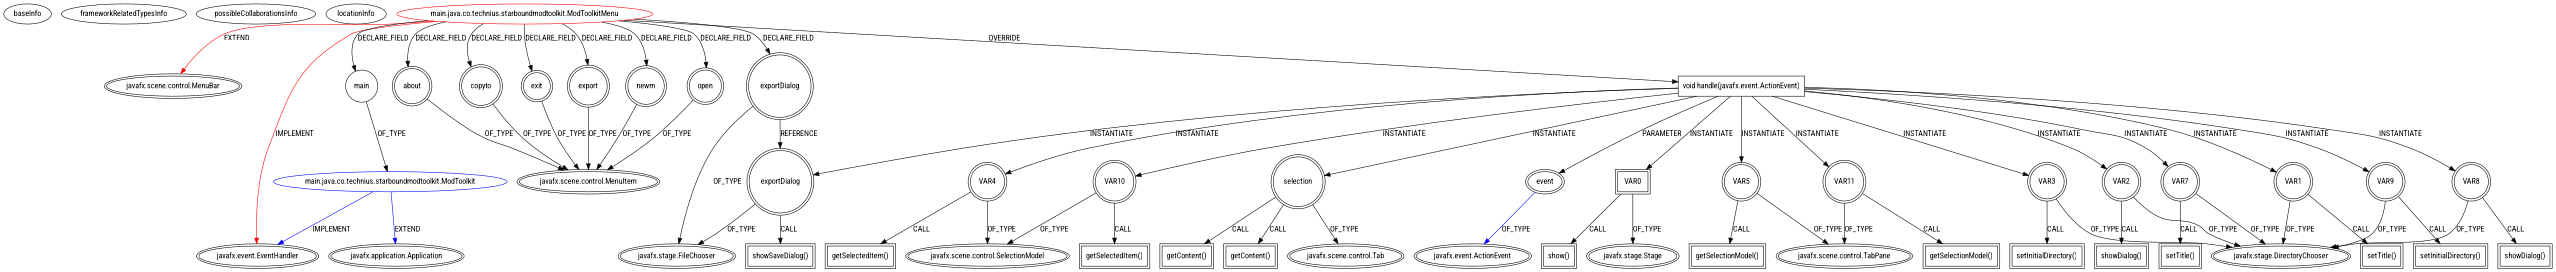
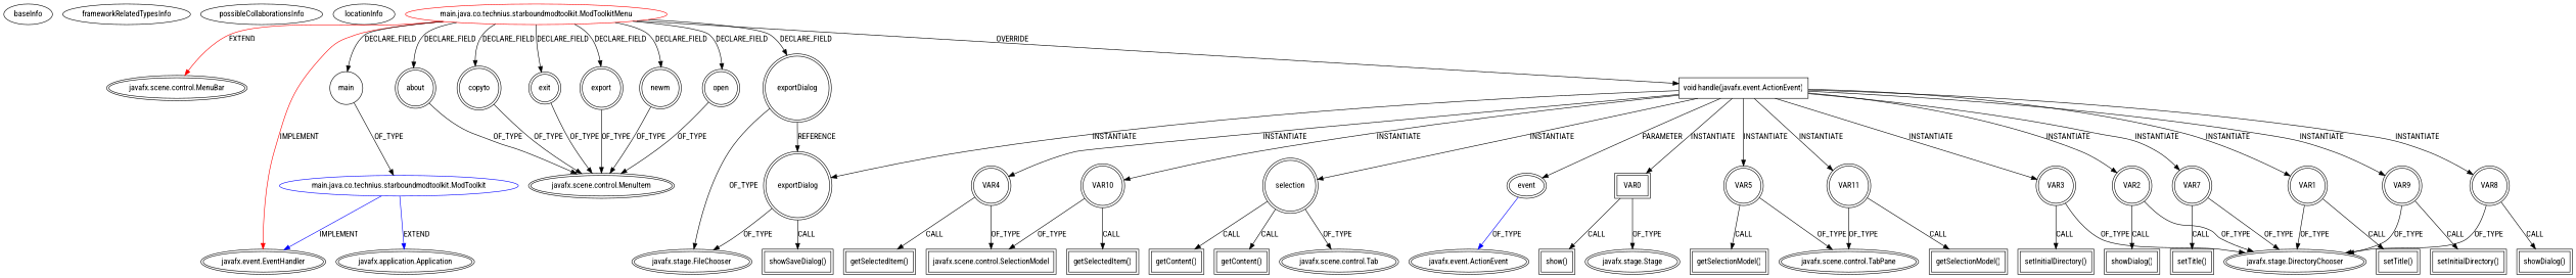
  digraph {
    fontname="Roboto Condensed"
    node [fontname="Roboto Condensed" isFrameworkType=true vertexType=INSIDE_CALL peripheries=2 shape=circle]
    edge [fontname="Roboto Condensed"]
    baseInfo [category=extension_graph graphId=1420 isAnonymous=false possibleRelation=true isFrameworkType="" vertexType="" peripheries="" shape=""]
    frameworkRelatedTypesInfo [0="javafx.scene.control.MenuBar" 1="javafx.event.EventHandler" isFrameworkType="" vertexType="" peripheries="" shape=""]
    possibleCollaborationsInfo [0="1420~FIELD_DECLARATION-~javafx.scene.control.MenuBar javafx.event.EventHandler ~javafx.application.Application javafx.event.EventHandler ~false~false" isFrameworkType="" vertexType="" peripheries="" shape=""]
    locationInfo [contextSignature=ModToolkitMenu filePath="/Technius-Starbound-Mod-Toolkit/Starbound-Mod-Toolkit-master/src/main/java/co/technius/starboundmodtoolkit/ModToolkitMenu.java" graphId=1420 projectName="Technius-Starbound-Mod-Toolkit" isFrameworkType="" vertexType="" peripheries="" shape=""]
    n5 [color=red isFrameworkType=false label="main.java.co.technius.starboundmodtoolkit.ModToolkitMenu" vertexType=ROOT_CLIENT_CLASS_DECLARATION peripheries="" shape=""]
    n6 [label="javafx.scene.control.MenuBar" vertexType=FRAMEWORK_CLASS_TYPE shape=""]
    n7 [label="javafx.event.EventHandler" vertexType=FRAMEWORK_INTERFACE_TYPE shape=""]
    n8 [label=about vertexType=FIELD_DECLARATION]
    n9 [label=copyto vertexType=FIELD_DECLARATION]
    n10 [label=exit vertexType=FIELD_DECLARATION]
    n11 [label=export vertexType=FIELD_DECLARATION]
    n12 [label=exportDialog vertexType=FIELD_DECLARATION]
    n13 [isFrameworkType=false label=main vertexType=FIELD_DECLARATION peripheries=""]
    n14 [label=newm vertexType=FIELD_DECLARATION]
    n15 [label=open vertexType=FIELD_DECLARATION]
    n16 [isFrameworkType=false label="void handle(javafx.event.ActionEvent)" shape=box vertexType=OVERRIDING_METHOD_DECLARATION peripheries=""]
    n17 [label="javafx.scene.control.MenuItem" vertexType=FRAMEWORK_CLASS_TYPE shape=""]
    n18 [label="javafx.stage.FileChooser" vertexType=FRAMEWORK_CLASS_TYPE shape=""]
    n19 [label=exportDialog vertexType=VARIABLE_EXPRESION]
    n20 [color=blue isFrameworkType=false label="main.java.co.technius.starboundmodtoolkit.ModToolkit" vertexType=REFERENCE_CLIENT_CLASS_DECLARATION peripheries="" shape=""]
    n21 [label=event vertexType=PARAMETER_DECLARATION shape=""]
    n22 [label=VAR0 shape=box vertexType=VARIABLE_EXPRESION]
    n23 [label=VAR1 vertexType=VARIABLE_EXPRESION]
    n24 [label=VAR2 vertexType=VARIABLE_EXPRESION]
    n25 [label=VAR3 vertexType=VARIABLE_EXPRESION]
    n26 [label=VAR4 vertexType=VARIABLE_EXPRESION]
    n27 [label=VAR5 vertexType=VARIABLE_EXPRESION]
    n28 [label=selection vertexType=VARIABLE_EXPRESION]
    n29 [label=VAR7 vertexType=VARIABLE_EXPRESION]
    n30 [label=VAR8 vertexType=VARIABLE_EXPRESION]
    n31 [label=VAR9 vertexType=VARIABLE_EXPRESION]
    n32 [label=VAR10 vertexType=VARIABLE_EXPRESION]
    n33 [label=VAR11 vertexType=VARIABLE_EXPRESION]
    n34 [label="showSaveDialog()" shape=box]
    n35 [label="javafx.application.Application" vertexType=FRAMEWORK_CLASS_TYPE shape=""]
    n36 [label="javafx.event.ActionEvent" vertexType=FRAMEWORK_CLASS_TYPE shape=""]
    n37 [label="javafx.stage.Stage" vertexType=FRAMEWORK_CLASS_TYPE shape=""]
    n38 [label="show()" shape=box]
    n39 [label="javafx.stage.DirectoryChooser" vertexType=FRAMEWORK_CLASS_TYPE shape=""]
    n40 [label="setTitle()" shape=box]
    n41 [label="showDialog()" shape=box]
    n42 [label="setInitialDirectory()" shape=box]
-   n43 [label="javafx.scene.control.SelectionModel" vertexType=FRAMEWORK_CLASS_TYPE shape=""]
+   n43 [label="javafx.scene.control.SelectionModel" vertexType=FRAMEWORK_CLASS_TYPE shape=box]
    n44 [label="getSelectedItem()" shape=box]
    n45 [label="javafx.scene.control.TabPane" vertexType=FRAMEWORK_CLASS_TYPE shape=""]
    n46 [label="getSelectionModel()" shape=box]
    n47 [label="javafx.scene.control.Tab" vertexType=FRAMEWORK_CLASS_TYPE shape=""]
    n48 [label="getContent()" shape=box]
    n49 [label="getContent()" shape=box]
    n50 [label="setTitle()" shape=box]
    n51 [label="showDialog()" shape=box]
    n52 [label="setInitialDirectory()" shape=box]
    n53 [label="getSelectedItem()" shape=box]
    n54 [label="getSelectionModel()" shape=box]
    n5 -> n6 [color=red label=EXTEND]
    n5 -> n7 [color=red label=IMPLEMENT]
    n5 -> n8 [label=DECLARE_FIELD]
    n5 -> n9 [label=DECLARE_FIELD]
    n5 -> n10 [label=DECLARE_FIELD]
    n5 -> n11 [label=DECLARE_FIELD]
    n5 -> n12 [label=DECLARE_FIELD]
    n5 -> n13 [label=DECLARE_FIELD]
    n5 -> n14 [label=DECLARE_FIELD]
    n5 -> n15 [label=DECLARE_FIELD]
    n5 -> n16 [label=OVERRIDE]
    n8 -> n17 [label=OF_TYPE]
    n9 -> n17 [label=OF_TYPE]
    n10 -> n17 [label=OF_TYPE]
    n11 -> n17 [label=OF_TYPE]
    n12 -> n18 [label=OF_TYPE]
    n12 -> n19 [label=REFERENCE]
    n13 -> n20 [label=OF_TYPE]
    n14 -> n17 [label=OF_TYPE]
    n15 -> n17 [label=OF_TYPE]
    n16 -> n19 [label=INSTANTIATE]
    n16 -> n21 [label=PARAMETER]
    n16 -> n22 [label=INSTANTIATE]
    n16 -> n23 [label=INSTANTIATE]
    n16 -> n24 [label=INSTANTIATE]
    n16 -> n25 [label=INSTANTIATE]
    n16 -> n26 [label=INSTANTIATE]
    n16 -> n27 [label=INSTANTIATE]
    n16 -> n28 [label=INSTANTIATE]
    n16 -> n29 [label=INSTANTIATE]
    n16 -> n30 [label=INSTANTIATE]
    n16 -> n31 [label=INSTANTIATE]
    n16 -> n32 [label=INSTANTIATE]
    n16 -> n33 [label=INSTANTIATE]
    n19 -> n18 [label=OF_TYPE]
    n19 -> n34 [label=CALL]
    n20 -> n7 [color=blue label=IMPLEMENT]
    n20 -> n35 [color=blue label=EXTEND]
    n21 -> n36 [color=blue label=OF_TYPE]
    n22 -> n37 [label=OF_TYPE]
    n22 -> n38 [label=CALL]
    n23 -> n39 [label=OF_TYPE]
    n23 -> n40 [label=CALL]
    n24 -> n39 [label=OF_TYPE]
    n24 -> n41 [label=CALL]
    n25 -> n39 [label=OF_TYPE]
    n25 -> n42 [label=CALL]
    n26 -> n43 [label=OF_TYPE]
    n26 -> n44 [label=CALL]
    n27 -> n45 [label=OF_TYPE]
    n27 -> n46 [label=CALL]
    n28 -> n47 [label=OF_TYPE]
    n28 -> n48 [label=CALL]
    n28 -> n49 [label=CALL]
    n29 -> n39 [label=OF_TYPE]
    n29 -> n50 [label=CALL]
    n30 -> n39 [label=OF_TYPE]
    n30 -> n51 [label=CALL]
    n31 -> n39 [label=OF_TYPE]
    n31 -> n52 [label=CALL]
    n32 -> n43 [label=OF_TYPE]
    n32 -> n53 [label=CALL]
    n33 -> n45 [label=OF_TYPE]
    n33 -> n54 [label=CALL]
  }
